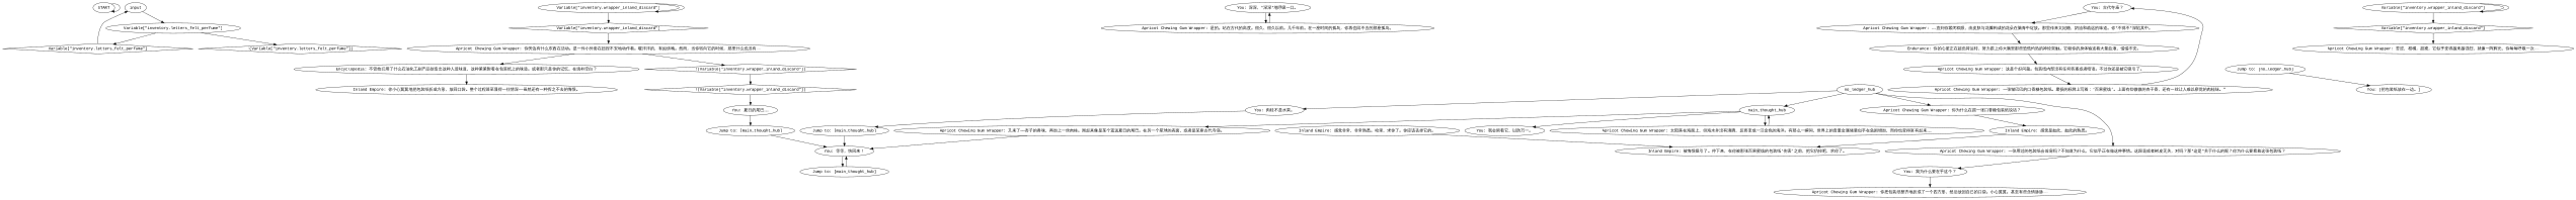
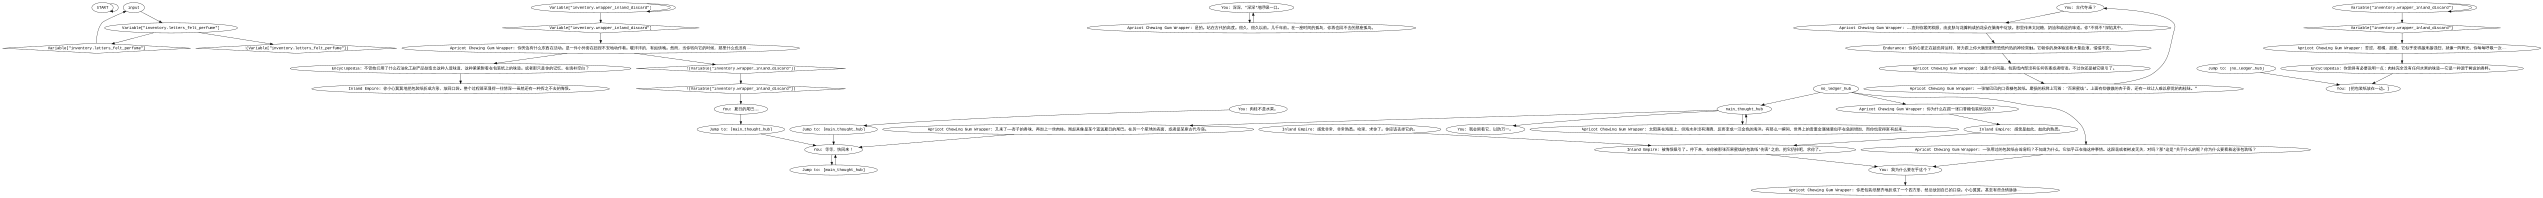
  digraph {
    fontname="Liberation Mono"
    node [fontname="Liberation Mono"]
    edge [fontname="Liberation Mono"]
    n1 [label=START]
    n2 [label=input]
    n3 [label="Variable[\"inventory.letters_felt_perfume\"]"]
    n4 [label="Variable[\"inventory.letters_felt_perfume\"]" shape=diamond]
    n5 [label="!(Variable[\"inventory.letters_felt_perfume\"])" shape=diamond]
    n6 [label="Apricot Chewing Gum Wrapper: 又来了——杏子的香味，再加上一丝肉桂。闻起来像是某个遥远夏日的尾巴。在另一个星球的表面，或者是某座古代寺庙。"]
    n7 [label="You: 等等，快回来！"]
    n8 [label="Jump to: [main_thought_hub]"]
    n9 [label="You: 深深，*深深*地呼吸一口。"]
    n10 [label="Apricot Chewing Gum Wrapper: 是的。站在古代的高度。很久、很久以前。几千年前。在一座时间的孤岛，你再也回不去的那座孤岛。"]
    n11 [label="Jump to: [main_thought_hub]"]
    n12 [label="Apricot Chewing Gum Wrapper: 太阳落在海面上，但海水并没有沸腾，反而变成一汪金色的海洋。有那么一瞬间，世界上的贵重金属储量似乎在急剧增加，而你也变得富有起来……"]
    n13 [label=main_thought_hub]
    n14 [label="You: 我会留着它，以防万一。"]
    n15 [label="You: 古代寺庙？"]
    n16 [label="Apricot Chewing Gum Wrapper: ……直到你紧闭双眼，由皮肤与花瓣构成的花朵在脑海中绽放。那里传来太妃糖，奶油和疏远的味道。你*不得不*深陷其中。"]
    n17 [label="Endurance: 你的心脏正在超负荷运转，努力跟上你大脑里那些恐慌灼热的神经突触。它朝你的身体输送着大量血液，惴惴不安。"]
+   n18 [label="Encyclopedia: 你觉得有必要说明一点：肉桂完全没有任何水果的味道——它是一种源于树皮的香料。"]
    n19 [label="You: [把包装纸放在一边。]"]
    n20 [label="Encyclopedia: 不管他们用了什么石油化工副产品创造出这种人造味道，这种紧紧附着在包装纸上的味道。或者那只是你的记忆，在填补空白？"]
    n21 [label="Inland Empire: 你小心翼翼地把包装纸折成方形，放回口袋。整个过程甚至显得一往情深——虽然还有一种挥之不去的悔恨。"]
    n22 [label=no_ledger_hub]
    n23 [label="Apricot Chewing Gum Wrapper: 你为什么在跟一张口香糖包装纸说话？"]
    n24 [label="Apricot Chewing Gum Wrapper: 一张用过的包装纸会耸肩吗？不知道为什么，它似乎正在做这种事情。这跟花或者树皮无关，对吗？那*这是*关于什么的呢？你为什么要看着这张包装纸？"]
    n25 [label="You: 肉桂不是水果。"]
    n26 [label="Apricot Chewing Gum Wrapper: 你旁边有什么东西在活动。是一件小外套在扭捏不安地动作着。暖洋洋的，有如傍晚。然而，当你转向它的时候，那里什么也没有……"]
    n27 [label="!(Variable[\"inventory.wrapper_inland_discard\"])" shape=diamond]
    n28 [label="!(Variable[\"inventory.wrapper_inland_discard\"])" shape=diamond]
    n29 [label="Apricot Chewing Gum Wrapper: 这是个好问题。包装纸内部没有任何答案或者暗语。不过你还是被它吸引了。"]
    n30 [label="Apricot Chewing Gum Wrapper: 苦涩，柑橘，甜蜜，它似乎变得越来越强烈，就像一阵辉光，你每每呼吸一次……"]
    n31 [label="Inland Empire: 感觉非常，非常熟悉。哈里，求你了。你应该丢掉它的。"]
    n32 [label="Inland Empire: 被悔恨吸引了。停下来，在你被那张百果蜜饯的包装纸‘伤害’之前，把它扔掉吧，求你了。"]
    n33 [label="You: 我为什么要在乎这个？"]
    n34 [label="Variable[\"inventory.wrapper_inland_discard\"]"]
    n35 [label="Variable[\"inventory.wrapper_inland_discard\"]" shape=diamond]
    n36 [label="You: 夏日的尾巴……"]
    n37 [label="Inland Empire: 感觉是如此，如此的熟悉。"]
    n38 [label="Jump to: [main_thought_hub]"]
    n39 [label="Apricot Chewing Gum Wrapper: 你把包装纸整齐地折成了一个四方形，然后放回自己的口袋。小心翼翼。甚至有些含情脉脉……"]
    n40 [label="Apricot Chewing Gum Wrapper: 一张皱巴巴的口香糖包装纸。磨损的标牌上写着：‘百果蜜饯’。上面有些微微的杏子香，还有一丝让人难以察觉的肉桂味。”"]
    n41 [label="Variable[\"inventory.wrapper_inland_discard\"]"]
    n42 [label="Variable[\"inventory.wrapper_inland_discard\"]" shape=diamond]
    n43 [label="Jump to: [no_ledger_hub]"]
    n1 -> n1
    n2 -> n3
    n3 -> n4
    n3 -> n5
    n4 -> n2
    n6 -> n7
    n7 -> n8
    n8 -> n7
    n9 -> n10
    n10 -> n9
    n11 -> n7
    n12 -> n13
    n13 -> n6
    n13 -> n12
    n13 -> n14
    n15 -> n16
    n16 -> n17
    n17 -> n29
+   n18 -> n19
    n20 -> n21
    n22 -> n13
    n22 -> n23
    n22 -> n24
-   n22 -> n25
    n23 -> n37
    n24 -> n33
    n25 -> n38
    n26 -> n20
    n26 -> n27
    n27 -> n28
    n28 -> n36
    n29 -> n40
+   n30 -> n18
    n31 -> n32
+   n32 -> n33
    n33 -> n39
    n34 -> n34
    n34 -> n35
    n35 -> n26
    n36 -> n11
    n37 -> n32
    n38 -> n7
    n40 -> n15
    n41 -> n41
    n41 -> n42
    n42 -> n30
    n43 -> n19
  }
